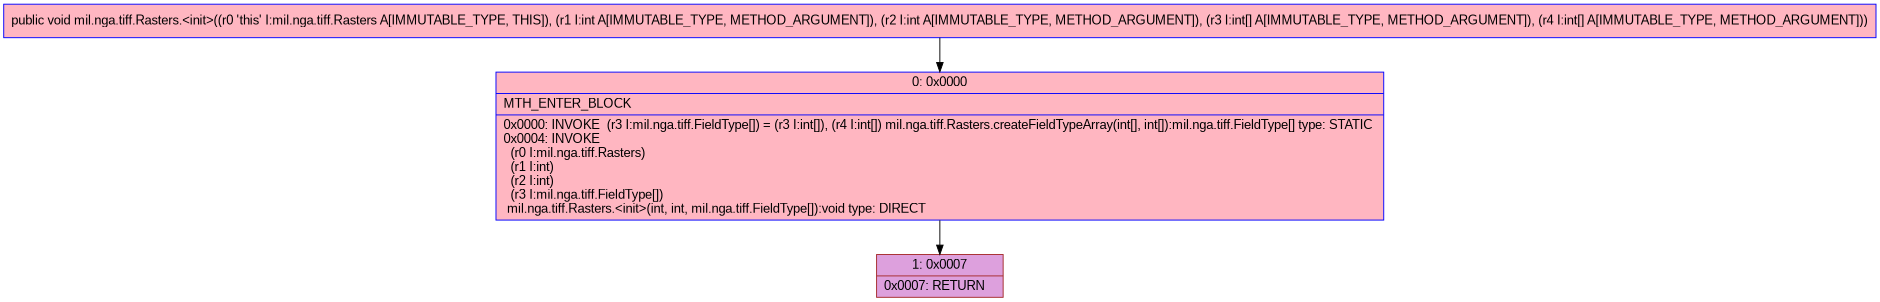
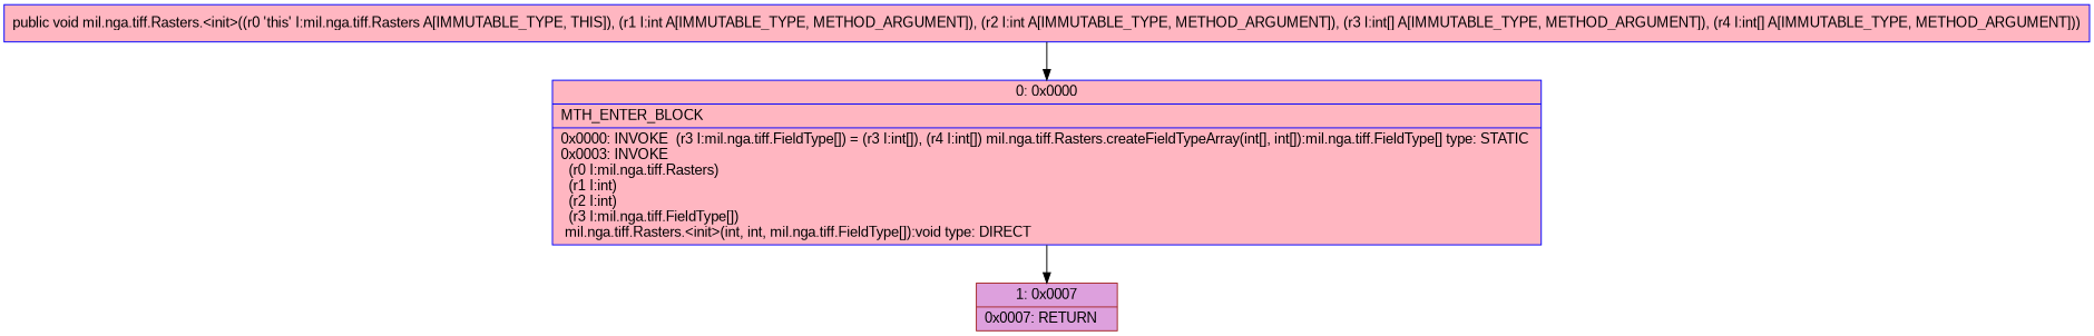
  digraph {
    fontname="Liberation Sans"
    node [shape=record style=filled fillcolor=lightpink color=blue fontname="Liberation Sans"]
    edge [fontname="Liberation Sans"]
-   n1 [label="{0\:\ 0x0000|MTH_ENTER_BLOCK\l|0x0000: INVOKE  (r3 I:mil.nga.tiff.FieldType[]) = (r3 I:int[]), (r4 I:int[]) mil.nga.tiff.Rasters.createFieldTypeArray(int[], int[]):mil.nga.tiff.FieldType[] type: STATIC \l0x0004: INVOKE  \l  (r0 I:mil.nga.tiff.Rasters)\l  (r1 I:int)\l  (r2 I:int)\l  (r3 I:mil.nga.tiff.FieldType[])\l mil.nga.tiff.Rasters.\<init\>(int, int, mil.nga.tiff.FieldType[]):void type: DIRECT \l}"]
+   n1 [label="{0\:\ 0x0000|MTH_ENTER_BLOCK\l|0x0000: INVOKE  (r3 I:mil.nga.tiff.FieldType[]) = (r3 I:int[]), (r4 I:int[]) mil.nga.tiff.Rasters.createFieldTypeArray(int[], int[]):mil.nga.tiff.FieldType[] type: STATIC \l0x0003: INVOKE  \l  (r0 I:mil.nga.tiff.Rasters)\l  (r1 I:int)\l  (r2 I:int)\l  (r3 I:mil.nga.tiff.FieldType[])\l mil.nga.tiff.Rasters.\<init\>(int, int, mil.nga.tiff.FieldType[]):void type: DIRECT \l}"]
    n2 [label="{1\:\ 0x0007|0x0007: RETURN   \l}" fillcolor=plum color=brown]
    n3 [label="{public void mil.nga.tiff.Rasters.\<init\>((r0 'this' I:mil.nga.tiff.Rasters A[IMMUTABLE_TYPE, THIS]), (r1 I:int A[IMMUTABLE_TYPE, METHOD_ARGUMENT]), (r2 I:int A[IMMUTABLE_TYPE, METHOD_ARGUMENT]), (r3 I:int[] A[IMMUTABLE_TYPE, METHOD_ARGUMENT]), (r4 I:int[] A[IMMUTABLE_TYPE, METHOD_ARGUMENT])) }"]
    n1 -> n2
    n3 -> n1
  }
